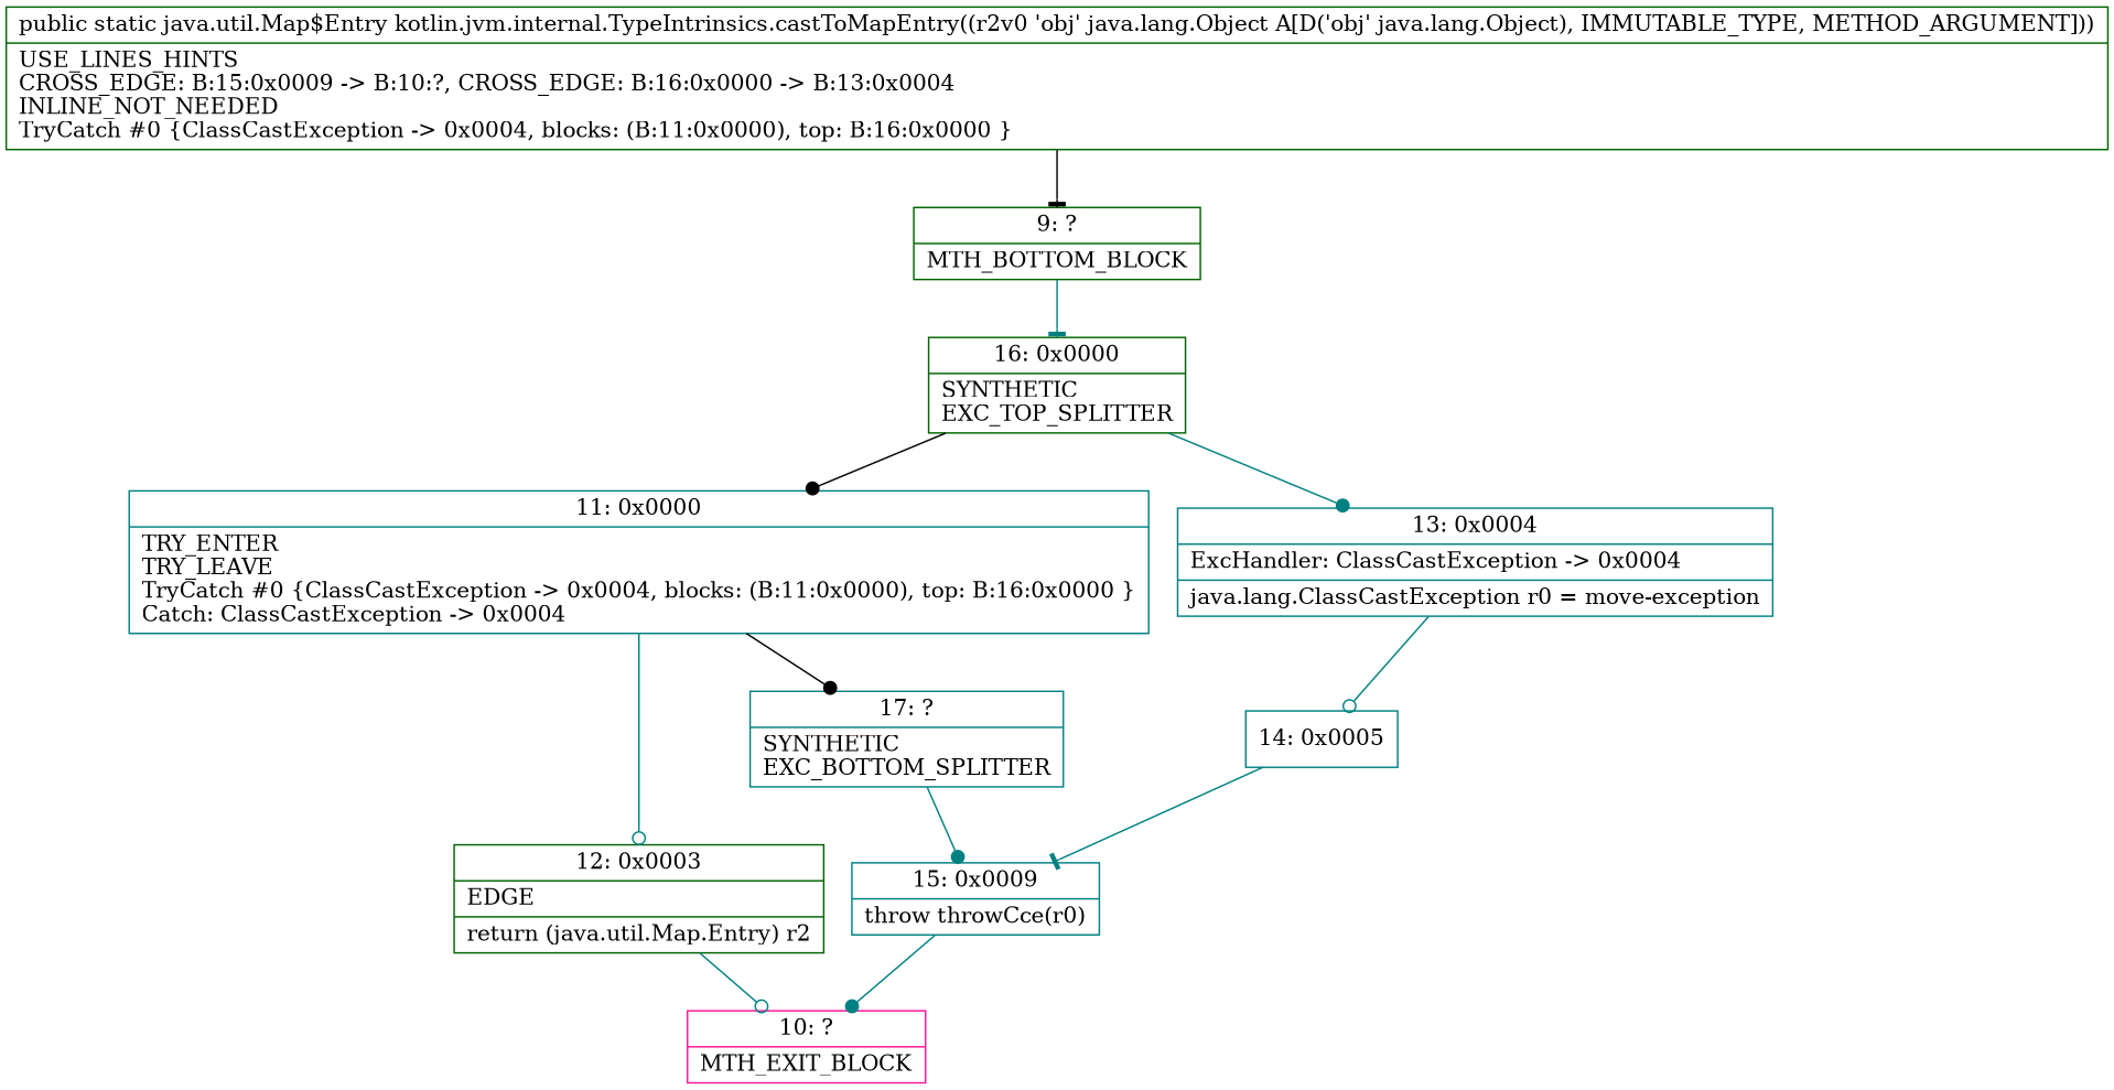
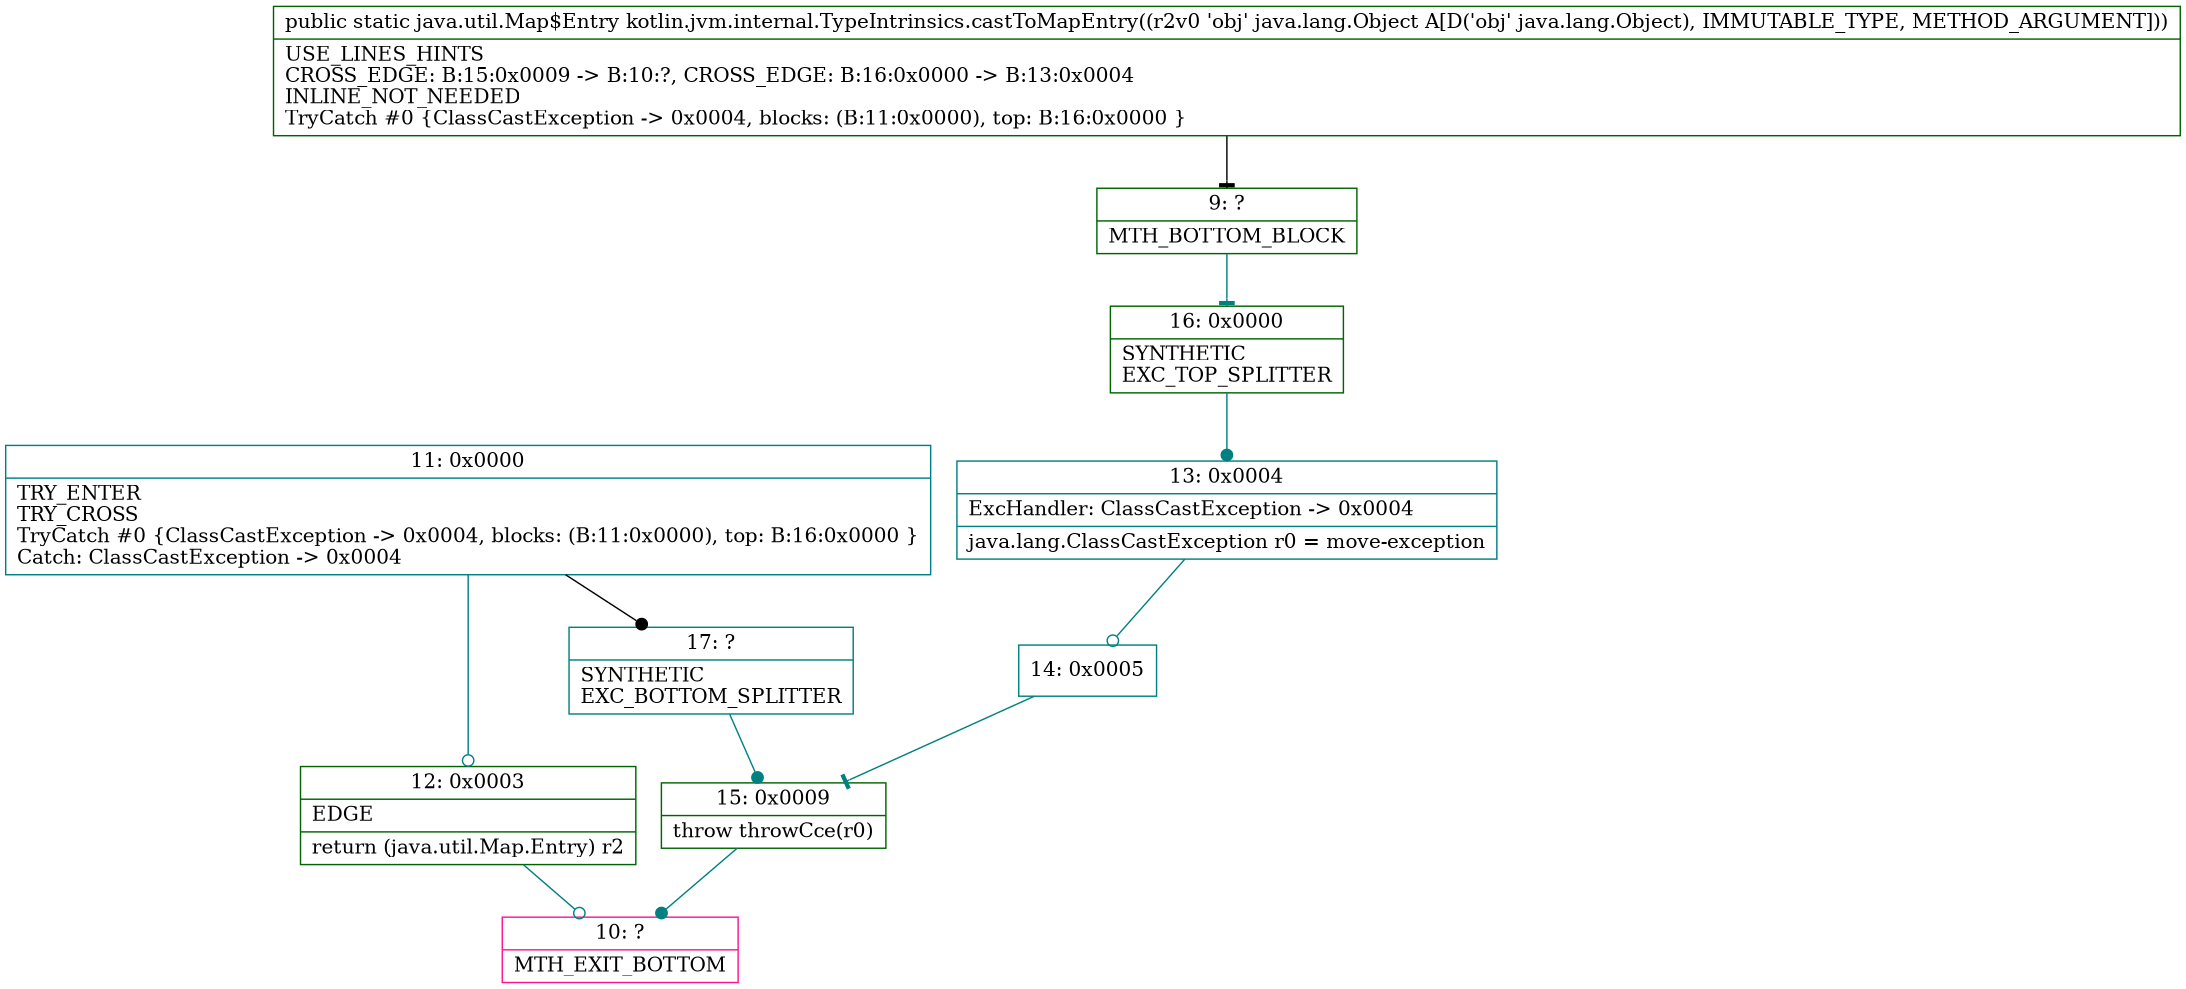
  digraph {
    node [color=darkgreen shape=record]
    edge [arrowhead=dot color=teal]
    n1 [label="{9\:\ ?|MTH_BOTTOM_BLOCK\l}"]
    n2 [label="{16\:\ 0x0000|SYNTHETIC\lEXC_TOP_SPLITTER\l}"]
-   n3 [color=teal label="{11\:\ 0x0000|TRY_ENTER\lTRY_LEAVE\lTryCatch #0 \{ClassCastException \-\> 0x0004, blocks: (B:11:0x0000), top: B:16:0x0000 \}\lCatch: ClassCastException \-\> 0x0004\l}"]
+   n3 [color=teal label="{11\:\ 0x0000|TRY_ENTER\lTRY_CROSS\lTryCatch #0 \{ClassCastException \-\> 0x0004, blocks: (B:11:0x0000), top: B:16:0x0000 \}\lCatch: ClassCastException \-\> 0x0004\l}"]
    n4 [color=teal label="{13\:\ 0x0004|ExcHandler: ClassCastException \-\> 0x0004\l|java.lang.ClassCastException r0 = move\-exception\l}"]
    n5 [label="{12\:\ 0x0003|EDGE\l|return (java.util.Map.Entry) r2\l}"]
    n6 [color=teal label="{17\:\ ?|SYNTHETIC\lEXC_BOTTOM_SPLITTER\l}"]
    n7 [color=teal label="{14\:\ 0x0005}"]
-   n8 [color=deeppink label="{10\:\ ?|MTH_EXIT_BLOCK\l}"]
-   n9 [color=teal label="{15\:\ 0x0009|throw throwCce(r0)\l}"]
+   n8 [color=deeppink label="{10\:\ ?|MTH_EXIT_BOTTOM\l}"]
+   n9 [label="{15\:\ 0x0009|throw throwCce(r0)\l}"]
    n10 [label="{public static java.util.Map$Entry kotlin.jvm.internal.TypeIntrinsics.castToMapEntry((r2v0 'obj' java.lang.Object A[D('obj' java.lang.Object), IMMUTABLE_TYPE, METHOD_ARGUMENT]))  | USE_LINES_HINTS\lCROSS_EDGE: B:15:0x0009 \-\> B:10:?, CROSS_EDGE: B:16:0x0000 \-\> B:13:0x0004\lINLINE_NOT_NEEDED\lTryCatch #0 \{ClassCastException \-\> 0x0004, blocks: (B:11:0x0000), top: B:16:0x0000 \}\l}"]
    n1 -> n2 [arrowhead=tee]
-   n2 -> n3 [color=black]
    n2 -> n4
    n3 -> n5 [arrowhead=odot]
    n3 -> n6 [color=black]
    n4 -> n7 [arrowhead=odot]
    n5 -> n8 [arrowhead=odot]
    n6 -> n9
    n7 -> n9 [arrowhead=tee]
    n9 -> n8
    n10 -> n1 [arrowhead=tee color=black]
  }
